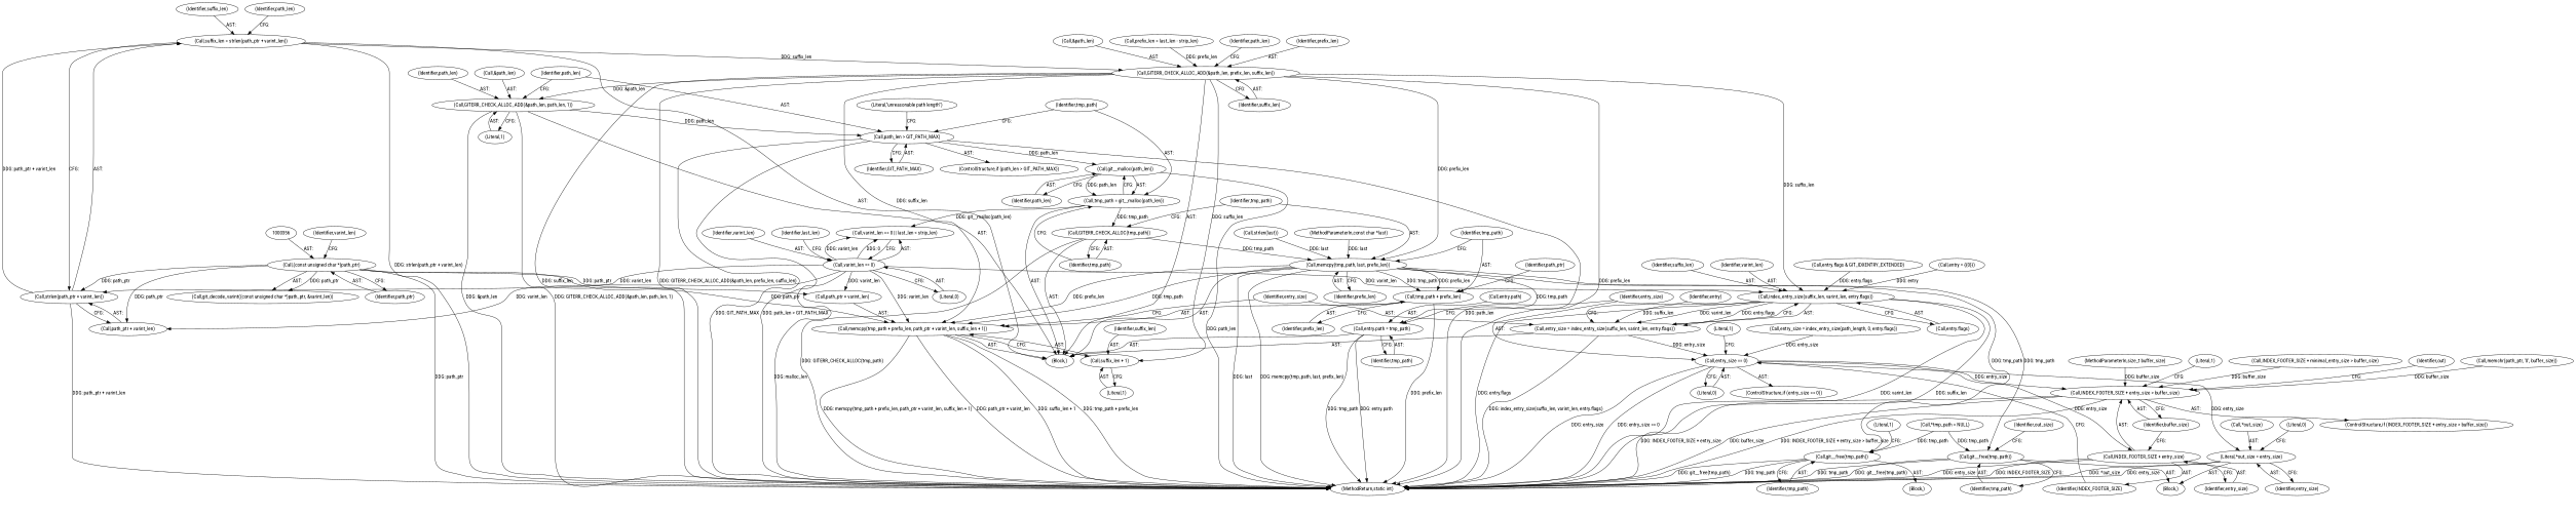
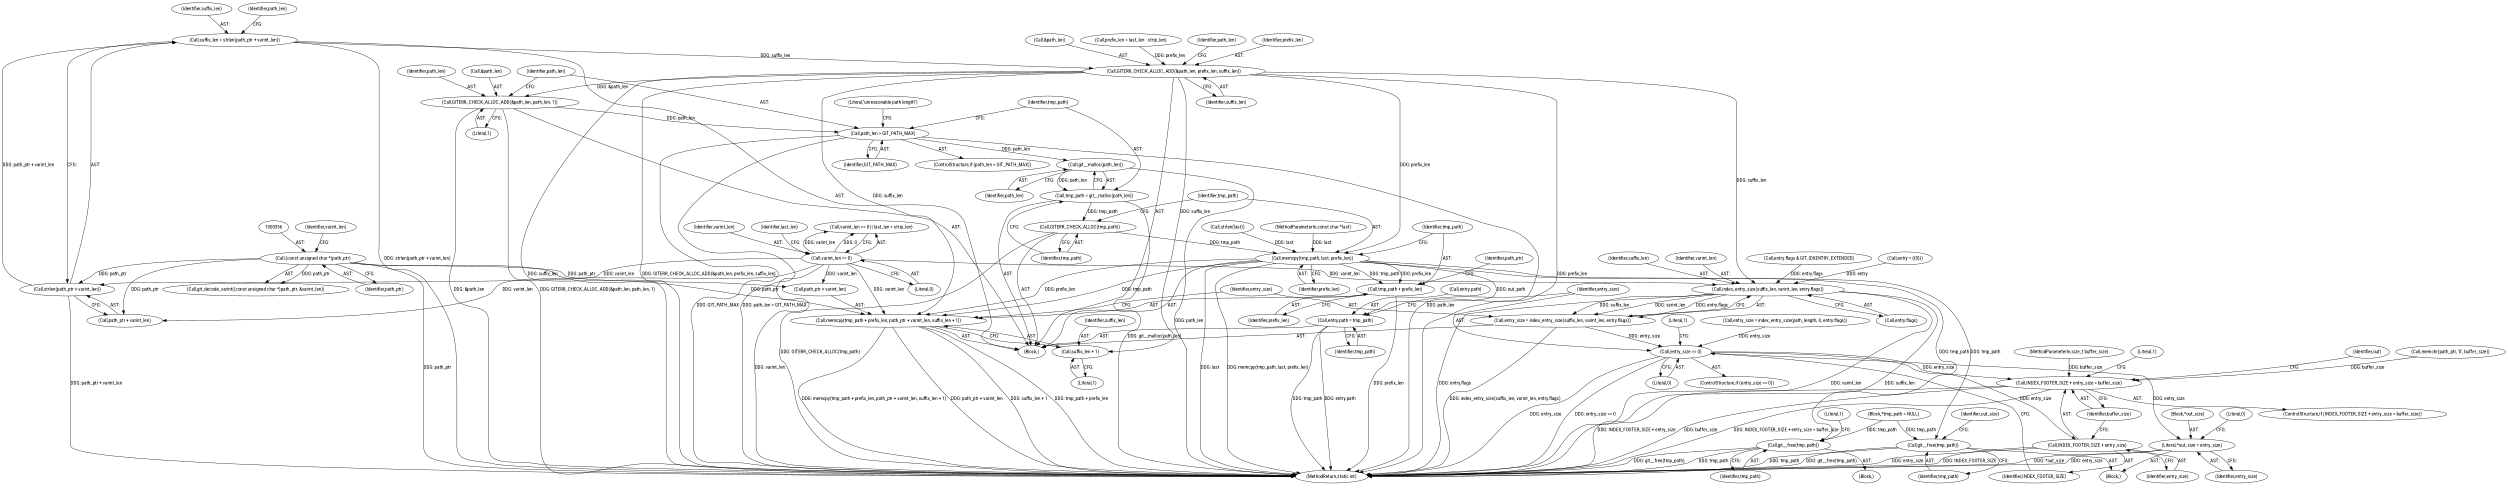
  digraph {
    fontname="Roboto Condensed"
    node [fontname="Roboto Condensed"]
    edge [fontname="Roboto Condensed"]
    n1 [label="(Call,suffix_len = strlen(path_ptr + varint_len))"]
    n2 [label="(Call,strlen(path_ptr + varint_len))"]
    n3 [label="(Call,GITERR_CHECK_ALLOC_ADD(&path_len, prefix_len, suffix_len))"]
    n4 [label="(Block,)"]
    n5 [label="(MethodReturn,static int)"]
    n6 [label="(Call,path_ptr + varint_len)"]
    n7 [label="(Call,memcpy(tmp_path + prefix_len, path_ptr + varint_len, suffix_len + 1))"]
    n8 [label="(Call,index_entry_size(suffix_len, varint_len, entry.flags))"]
    n9 [label="(Call,GITERR_CHECK_ALLOC_ADD(&path_len, path_len, 1))"]
    n10 [label="(Call,memcpy(tmp_path, last, prefix_len))"]
    n11 [label="(Call,suffix_len + 1)"]
    n12 [label="(Identifier,suffix_len)"]
    n13 [label="(Call,(const unsigned char *)path_ptr)"]
    n14 [label="(Call,git_decode_varint((const unsigned char *)path_ptr, &varint_len))"]
    n15 [label="(Identifier,path_ptr)"]
    n16 [label="(Call,path_ptr + varint_len)"]
    n17 [label="(Call,varint_len == 0)"]
    n18 [label="(Literal,0)"]
    n19 [label="(Call,varint_len == 0 || last_len < strip_len)"]
    n20 [label="(Call,entry_size = index_entry_size(suffix_len, varint_len, entry.flags))"]
    n21 [label="(Call,entry.flags)"]
    n22 [label="(Call,path_len > GIT_PATH_MAX)"]
    n23 [label="(Literal,1)"]
    n24 [label="(Call,tmp_path + prefix_len)"]
    n25 [label="(Call,entry.path = tmp_path)"]
    n26 [label="(Call,git__free(tmp_path))"]
    n27 [label="(Call,git__free(tmp_path))"]
    n28 [label="(Identifier,prefix_len)"]
    n29 [label="(Literal,1)"]
    n30 [label="(Call,git__malloc(path_len))"]
    n31 [label="(Identifier,GIT_PATH_MAX)"]
    n32 [label="(ControlStructure,if (path_len > GIT_PATH_MAX))"]
    n33 [label="(Call,tmp_path = git__malloc(path_len))"]
    n34 [label="(Identifier,path_len)"]
    n35 [label="(Call,GITERR_CHECK_ALLOC(tmp_path))"]
    n36 [label="(Identifier,tmp_path)"]
    n37 [label="(Identifier,prefix_len)"]
    n38 [label="(Identifier,tmp_path)"]
    n39 [label="(Identifier,tmp_path)"]
    n40 [label="(Block,)"]
    n41 [label="(Identifier,tmp_path)"]
    n42 [label="(Block,)"]
    n43 [label="(Call,entry_size == 0)"]
    n44 [label="(Call,INDEX_FOOTER_SIZE + entry_size > buffer_size)"]
    n45 [label="(Call,INDEX_FOOTER_SIZE + entry_size)"]
    n46 [label="(Literal,*out_size = entry_size)"]
    n47 [label="(Literal,0)"]
    n48 [label="(ControlStructure,if (entry_size == 0))"]
    n49 [label="(ControlStructure,if (INDEX_FOOTER_SIZE + entry_size > buffer_size))"]
    n50 [label="(Identifier,buffer_size)"]
    n51 [label="(Identifier,entry_size)"]
    n52 [label="(Identifier,INDEX_FOOTER_SIZE)"]
    n53 [label="(Identifier,entry_size)"]
    n54 [label="(Call,&path_len)"]
    n55 [label="(Literal,1)"]
    n56 [label="(MethodParameterIn,const char *last)"]
    n57 [label="(Identifier,tmp_path)"]
    n58 [label="(Identifier,tmp_path)"]
    n59 [label="(MethodParameterIn,size_t buffer_size)"]
    n60 [label="(Call,entry_size = index_entry_size(path_length, 0, entry.flags))"]
    n61 [label="(Call,&path_len)"]
    n62 [label="(Call,prefix_len = last_len - strip_len)"]
    n63 [label="(Literal,1)"]
    n64 [label="(Identifier,varint_len)"]
    n65 [label="(Call,entry.path)"]
-   n66 [label="(Identifier,entry)"]
    n67 [label="(Identifier,last_len)"]
    n68 [label="(Identifier,varint_len)"]
    n69 [label="(Identifier,path_len)"]
-   n70 [label="(Call,INDEX_FOOTER_SIZE + minimal_entry_size > buffer_size)"]
    n71 [label="(Identifier,tmp_path)"]
    n72 [label="(Call,strlen(last))"]
    n73 [label="(Literal,\"unreasonable path length\")"]
    n74 [label="(Identifier,prefix_len)"]
    n75 [label="(Identifier,varint_len)"]
    n76 [label="(Call,entry.flags & GIT_IDXENTRY_EXTENDED)"]
    n77 [label="(Identifier,entry_size)"]
    n78 [label="(Identifier,out_size)"]
    n79 [label="(Identifier,suffix_len)"]
    n80 [label="(Identifier,out)"]
    n81 [label="(Call,entry = {{0}})"]
-   n82 [label="(Call,*out_size)"]
-   n83 [label="(Call,*tmp_path = NULL)"]
+   n82 [label="(Block,*out_size)"]
+   n83 [label="(Block,*tmp_path = NULL)"]
    n84 [label="(Identifier,suffix_len)"]
    n85 [label="(Identifier,entry_size)"]
    n86 [label="(Identifier,suffix_len)"]
    n87 [label="(Identifier,path_len)"]
    n88 [label="(Identifier,path_len)"]
    n89 [label="(Call,memchr(path_ptr, '\0', buffer_size))"]
    n90 [label="(Literal,0)"]
    n91 [label="(Identifier,path_len)"]
    n92 [label="(Literal,1)"]
    n93 [label="(Identifier,path_ptr)"]
    1000356
    n1 -> n2 [label="CFG: "]
    n1 -> n3 [label="DDG: suffix_len"]
    n1 -> n4 [label="AST: "]
    n1 -> n5 [label="DDG: strlen(path_ptr + varint_len)"]
    n2 -> n1 [label="AST: "]
    n2 -> n1 [label="DDG: path_ptr + varint_len"]
    n2 -> n5 [label="DDG: path_ptr + varint_len"]
    n2 -> n6 [label="CFG: "]
    n3 -> n4 [label="AST: "]
    n3 -> n5 [label="DDG: prefix_len"]
    n3 -> n5 [label="DDG: suffix_len"]
    n3 -> n5 [label="DDG: GITERR_CHECK_ALLOC_ADD(&path_len, prefix_len, suffix_len)"]
    n3 -> n7 [label="DDG: suffix_len"]
    n3 -> n8 [label="DDG: suffix_len"]
    n3 -> n9 [label="DDG: &path_len"]
    n3 -> n10 [label="DDG: prefix_len"]
    n3 -> n11 [label="DDG: suffix_len"]
    n3 -> n12 [label="CFG: "]
    n6 -> n2 [label="AST: "]
    n7 -> n4 [label="AST: "]
    n7 -> n5 [label="DDG: suffix_len + 1"]
    n7 -> n5 [label="DDG: tmp_path + prefix_len"]
    n7 -> n5 [label="DDG: memcpy(tmp_path + prefix_len, path_ptr + varint_len, suffix_len + 1)"]
    n7 -> n5 [label="DDG: path_ptr + varint_len"]
    n7 -> n11 [label="CFG: "]
    n8 -> n5 [label="DDG: entry.flags"]
    n8 -> n5 [label="DDG: varint_len"]
    n8 -> n5 [label="DDG: suffix_len"]
    n8 -> n20 [label="AST: "]
    n8 -> n20 [label="DDG: suffix_len"]
    n8 -> n20 [label="DDG: varint_len"]
    n8 -> n20 [label="DDG: entry.flags"]
    n8 -> n21 [label="CFG: "]
    n9 -> n4 [label="AST: "]
    n9 -> n5 [label="DDG: &path_len"]
    n9 -> n5 [label="DDG: GITERR_CHECK_ALLOC_ADD(&path_len, path_len, 1)"]
    n9 -> n22 [label="DDG: path_len"]
    n9 -> n23 [label="CFG: "]
    n10 -> n4 [label="AST: "]
    n10 -> n5 [label="DDG: last"]
    n10 -> n5 [label="DDG: memcpy(tmp_path, last, prefix_len)"]
    n10 -> n7 [label="DDG: tmp_path"]
    n10 -> n7 [label="DDG: prefix_len"]
    n10 -> n24 [label="DDG: tmp_path"]
    n10 -> n24 [label="DDG: prefix_len"]
-   n10 -> n25 [label="DDG: tmp_path"]
+   n10 -> n25 [label="DDG: out_path"]
    n10 -> n26 [label="DDG: tmp_path"]
    n10 -> n27 [label="DDG: tmp_path"]
    n10 -> n28 [label="CFG: "]
    n11 -> n7 [label="AST: "]
    n11 -> n29 [label="CFG: "]
    n12 -> n3 [label="AST: "]
    n13 -> n2 [label="DDG: path_ptr"]
    n13 -> n5 [label="DDG: path_ptr"]
    n13 -> n6 [label="DDG: path_ptr"]
    n13 -> n7 [label="DDG: path_ptr"]
    n13 -> n14 [label="AST: "]
    n13 -> n14 [label="DDG: path_ptr"]
    n13 -> n15 [label="CFG: "]
    n13 -> n16 [label="DDG: path_ptr"]
    n15 -> n13 [label="AST: "]
    n16 -> n7 [label="AST: "]
    n17 -> n2 [label="DDG: varint_len"]
-   n17 -> n5 [label="DDG: malloc_len"]
+   n17 -> n5 [label="DDG: varint_len"]
    n17 -> n6 [label="DDG: varint_len"]
    n17 -> n7 [label="DDG: varint_len"]
    n17 -> n8 [label="DDG: varint_len"]
    n17 -> n16 [label="DDG: varint_len"]
    n17 -> n18 [label="CFG: "]
    n17 -> n19 [label="AST: "]
    n17 -> n19 [label="DDG: varint_len"]
    n17 -> n19 [label="DDG: 0"]
    n18 -> n17 [label="AST: "]
    n19 -> n17 [label="CFG: "]
    n20 -> n4 [label="AST: "]
    n20 -> n5 [label="DDG: index_entry_size(suffix_len, varint_len, entry.flags)"]
    n20 -> n8 [label="CFG: "]
    n20 -> n43 [label="DDG: entry_size"]
    n21 -> n8 [label="AST: "]
    n22 -> n5 [label="DDG: path_len > GIT_PATH_MAX"]
    n22 -> n5 [label="DDG: path_len"]
    n22 -> n5 [label="DDG: GIT_PATH_MAX"]
    n22 -> n30 [label="DDG: path_len"]
    n22 -> n31 [label="CFG: "]
    n22 -> n32 [label="AST: "]
    n23 -> n9 [label="AST: "]
    n24 -> n5 [label="DDG: prefix_len"]
    n24 -> n7 [label="AST: "]
    n24 -> n37 [label="CFG: "]
    n25 -> n4 [label="AST: "]
    n25 -> n5 [label="DDG: entry.path"]
    n25 -> n5 [label="DDG: tmp_path"]
    n25 -> n38 [label="CFG: "]
    n26 -> n5 [label="DDG: git__free(tmp_path)"]
    n26 -> n5 [label="DDG: tmp_path"]
    n26 -> n39 [label="CFG: "]
    n26 -> n40 [label="AST: "]
    n27 -> n5 [label="DDG: tmp_path"]
    n27 -> n5 [label="DDG: git__free(tmp_path)"]
    n27 -> n41 [label="CFG: "]
    n27 -> n42 [label="AST: "]
    n28 -> n10 [label="AST: "]
    n29 -> n11 [label="AST: "]
    n30 -> n5 [label="DDG: path_len"]
    n30 -> n33 [label="AST: "]
    n30 -> n33 [label="DDG: path_len"]
    n30 -> n34 [label="CFG: "]
    n31 -> n22 [label="AST: "]
    n33 -> n4 [label="AST: "]
-   n33 -> n19 [label="DDG: git__malloc(path_len)"]
+   n33 -> n5 [label="DDG: git__malloc(path_len)"]
    n33 -> n30 [label="CFG: "]
    n33 -> n35 [label="DDG: tmp_path"]
    n34 -> n30 [label="AST: "]
    n35 -> n4 [label="AST: "]
    n35 -> n5 [label="DDG: GITERR_CHECK_ALLOC(tmp_path)"]
    n35 -> n10 [label="DDG: tmp_path"]
    n35 -> n36 [label="CFG: "]
    n36 -> n33 [label="CFG: "]
    n36 -> n35 [label="AST: "]
    n37 -> n24 [label="AST: "]
    n38 -> n25 [label="AST: "]
    n39 -> n26 [label="AST: "]
    n41 -> n27 [label="AST: "]
    n43 -> n5 [label="DDG: entry_size == 0"]
    n43 -> n5 [label="DDG: entry_size"]
    n43 -> n44 [label="DDG: entry_size"]
    n43 -> n45 [label="DDG: entry_size"]
    n43 -> n46 [label="DDG: entry_size"]
    n43 -> n47 [label="CFG: "]
    n43 -> n48 [label="AST: "]
    n44 -> n5 [label="DDG: INDEX_FOOTER_SIZE + entry_size"]
    n44 -> n5 [label="DDG: buffer_size"]
    n44 -> n5 [label="DDG: INDEX_FOOTER_SIZE + entry_size > buffer_size"]
    n44 -> n49 [label="AST: "]
    n44 -> n50 [label="CFG: "]
    n45 -> n5 [label="DDG: INDEX_FOOTER_SIZE"]
    n45 -> n5 [label="DDG: entry_size"]
    n45 -> n44 [label="AST: "]
    n45 -> n51 [label="CFG: "]
    n45 -> n52 [label="AST: "]
    n46 -> n5 [label="DDG: *out_size"]
    n46 -> n5 [label="DDG: entry_size"]
    n46 -> n42 [label="AST: "]
    n46 -> n53 [label="CFG: "]
    n47 -> n43 [label="AST: "]
    n50 -> n44 [label="AST: "]
    n50 -> n45 [label="CFG: "]
    n51 -> n45 [label="AST: "]
    n52 -> n43 [label="CFG: "]
    n53 -> n46 [label="AST: "]
    n54 -> n3 [label="AST: "]
    n55 -> n26 [label="CFG: "]
    n56 -> n10 [label="DDG: last"]
    n57 -> n22 [label="CFG: "]
    n57 -> n33 [label="AST: "]
    n58 -> n10 [label="AST: "]
    n58 -> n35 [label="CFG: "]
    n59 -> n44 [label="DDG: buffer_size"]
    n60 -> n43 [label="DDG: entry_size"]
    n61 -> n9 [label="AST: "]
    n62 -> n3 [label="DDG: prefix_len"]
    n63 -> n44 [label="CFG: "]
    n64 -> n17 [label="AST: "]
    n65 -> n25 [label="AST: "]
-   n66 -> n20 [label="CFG: "]
    n67 -> n17 [label="CFG: "]
    n68 -> n13 [label="CFG: "]
    n69 -> n3 [label="CFG: "]
-   n70 -> n44 [label="DDG: buffer_size"]
    n71 -> n10 [label="CFG: "]
    n71 -> n24 [label="AST: "]
    n72 -> n10 [label="DDG: last"]
    n73 -> n22 [label="CFG: "]
    n74 -> n3 [label="AST: "]
    n75 -> n8 [label="AST: "]
    n76 -> n8 [label="DDG: entry.flags"]
    n77 -> n7 [label="CFG: "]
    n77 -> n20 [label="AST: "]
    n78 -> n27 [label="CFG: "]
    n79 -> n1 [label="AST: "]
    n80 -> n44 [label="CFG: "]
    n81 -> n8 [label="DDG: entry"]
    n82 -> n46 [label="AST: "]
    n83 -> n26 [label="DDG: tmp_path"]
    n83 -> n27 [label="DDG: tmp_path"]
    n84 -> n11 [label="AST: "]
    n85 -> n25 [label="CFG: "]
    n85 -> n43 [label="AST: "]
    n86 -> n8 [label="AST: "]
    n87 -> n9 [label="AST: "]
    n88 -> n9 [label="CFG: "]
    n88 -> n22 [label="AST: "]
    n89 -> n44 [label="DDG: buffer_size"]
    n90 -> n46 [label="CFG: "]
    n91 -> n1 [label="CFG: "]
    n92 -> n43 [label="CFG: "]
    n93 -> n24 [label="CFG: "]
    1000356 -> n13 [label="AST: "]
  }
